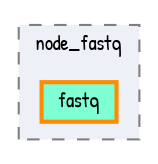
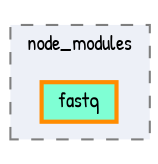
  digraph {
    compound=true
    rankdir=LR
    fontname="Patrick Hand"
    n1 [color=darkorange fillcolor=aquamarine fontname="Patrick Hand" fontsize=10 height=0.2 label=fastq shape=box style="filled,bold" width=0.4]
    subgraph cluster_1 {
      bgcolor="#edf0f7"
      fontsize=10
-     label=node_fastq
+     label=node_modules
      pencolor=grey50
      style="filled,dashed"
      n1
    }
  }
